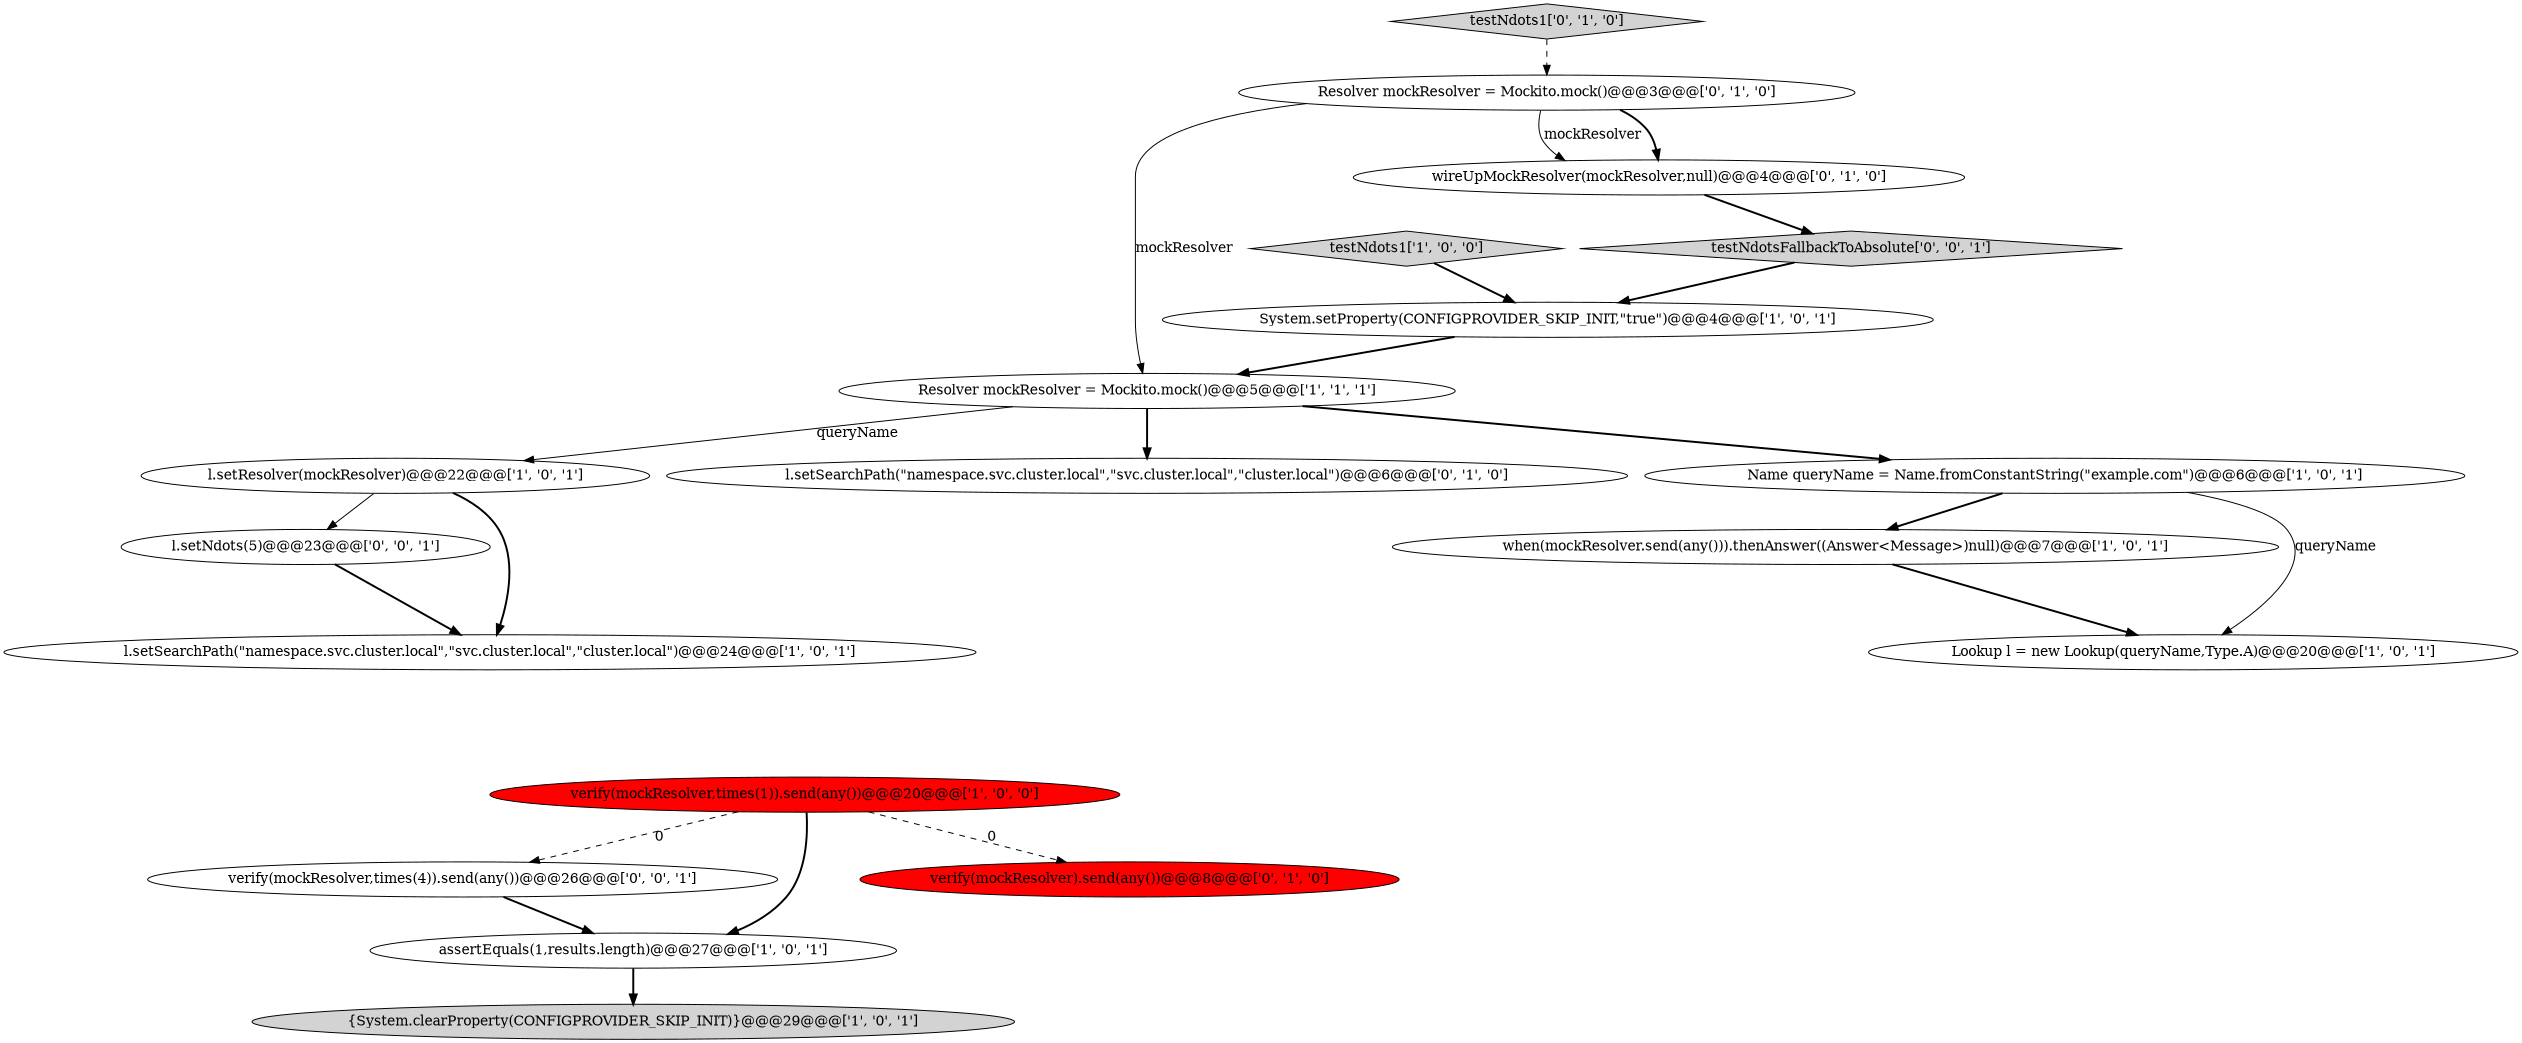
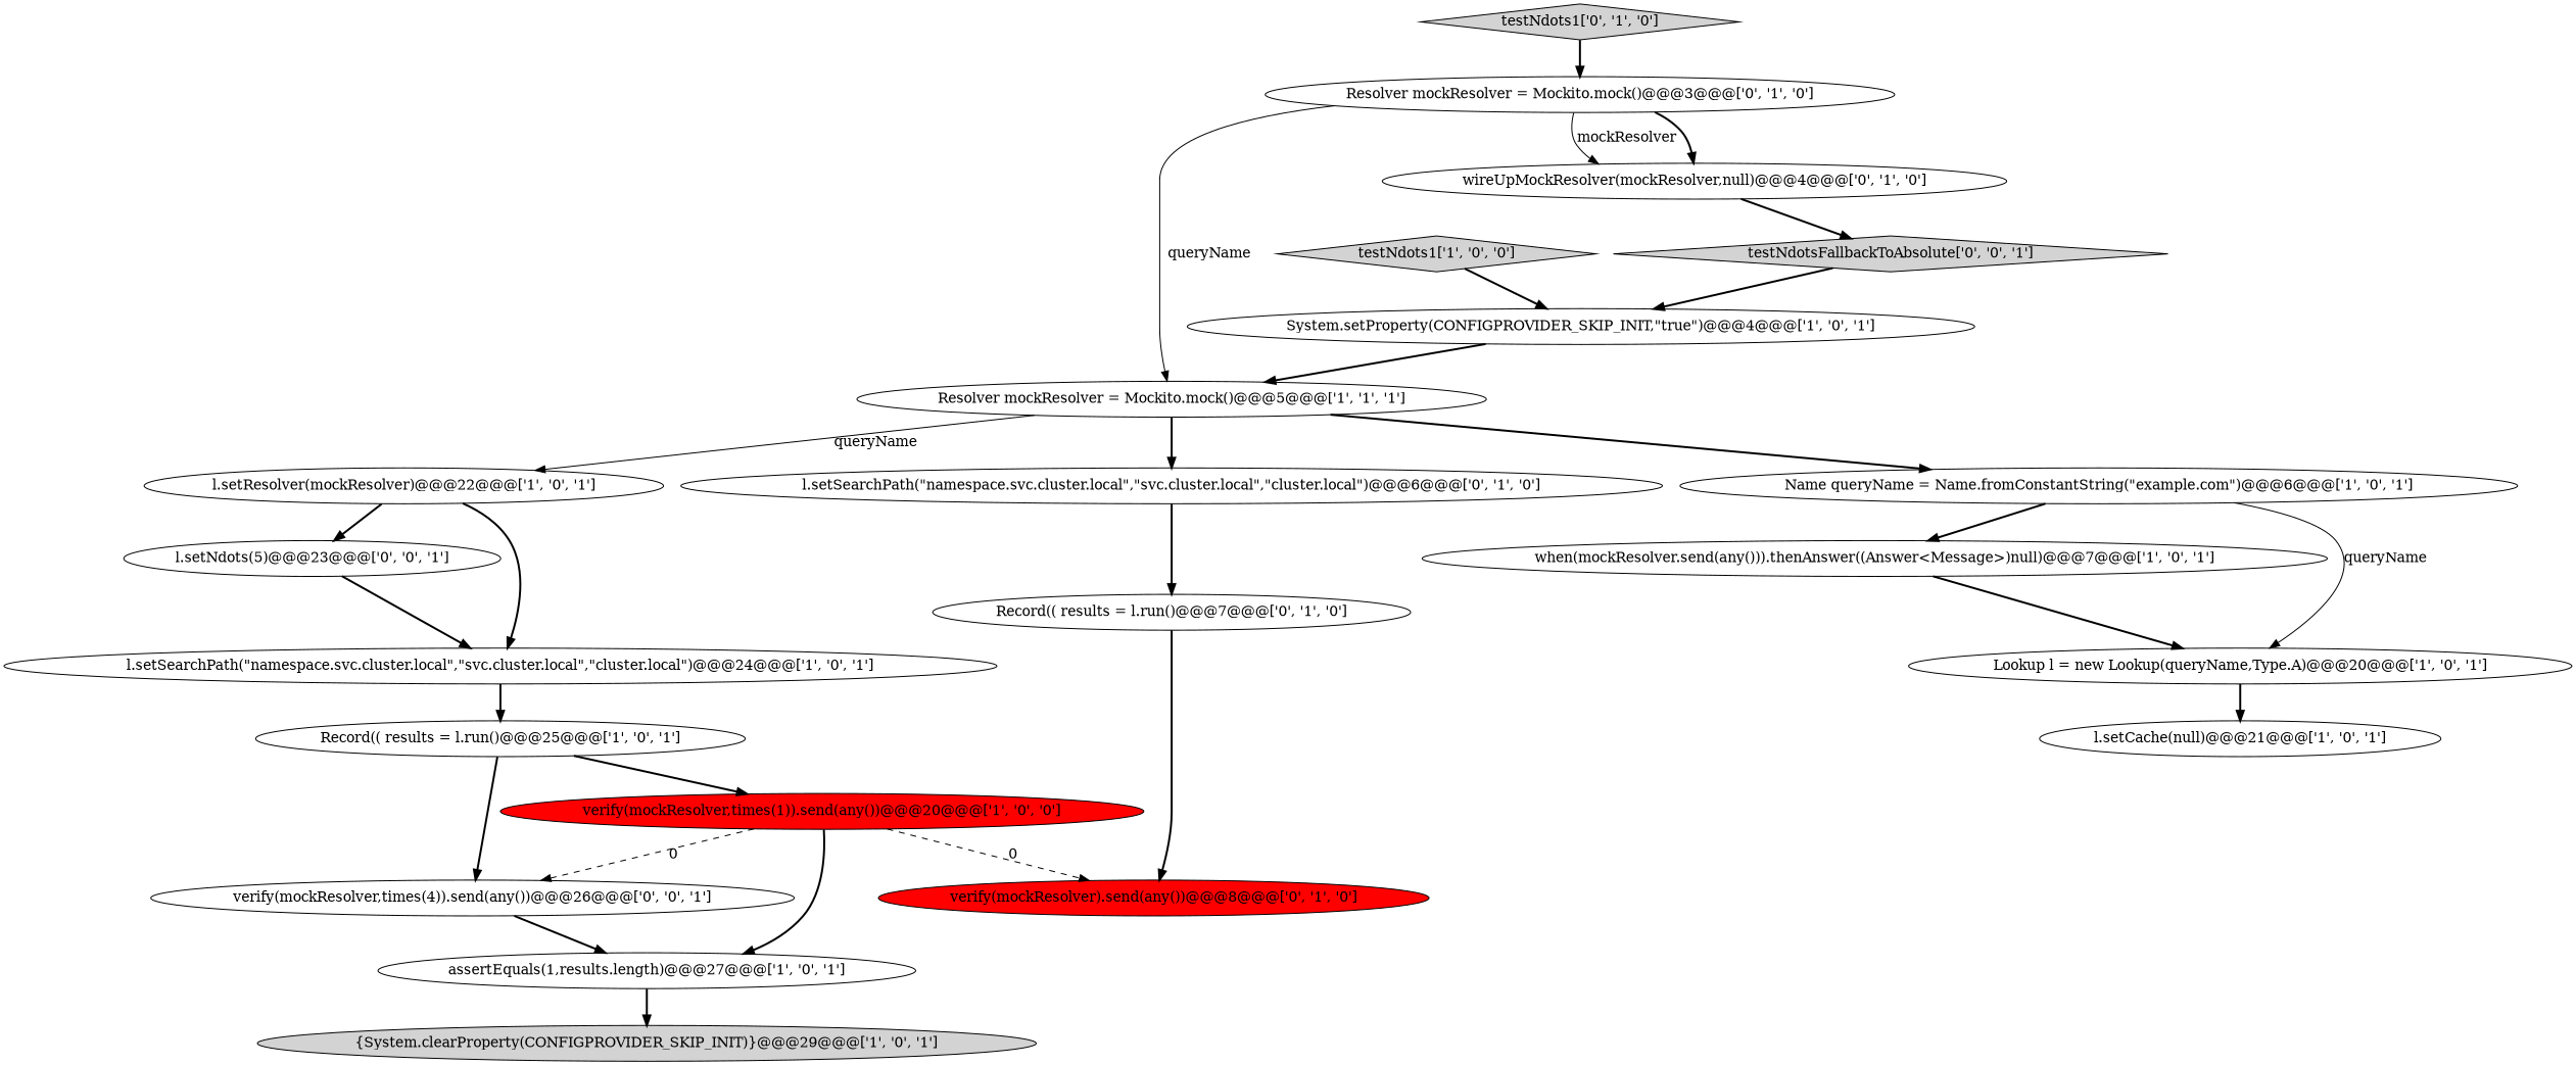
  digraph {
    node [fillcolor=white shape=ellipse style=filled]
    edge [style=bold]
    n1 [label="Resolver mockResolver = Mockito.mock()@@@3@@@['0', '1', '0']"]
    n2 [label="Resolver mockResolver = Mockito.mock()@@@5@@@['1', '1', '1']"]
    n3 [label="wireUpMockResolver(mockResolver,null)@@@4@@@['0', '1', '0']"]
    n4 [label="l.setSearchPath(\"namespace.svc.cluster.local\",\"svc.cluster.local\",\"cluster.local\")@@@6@@@['0', '1', '0']"]
    n5 [label="Name queryName = Name.fromConstantString(\"example.com\")@@@6@@@['1', '0', '1']"]
    n6 [label="l.setResolver(mockResolver)@@@22@@@['1', '0', '1']"]
    n7 [fillcolor=lightgray label="testNdotsFallbackToAbsolute['0', '0', '1']" shape=diamond]
    n8 [label="assertEquals(1,results.length)@@@27@@@['1', '0', '1']"]
    n9 [fillcolor=lightgray label="{System.clearProperty(CONFIGPROVIDER_SKIP_INIT)}@@@29@@@['1', '0', '1']"]
    n10 [label="System.setProperty(CONFIGPROVIDER_SKIP_INIT,\"true\")@@@4@@@['1', '0', '1']"]
    n11 [label="l.setSearchPath(\"namespace.svc.cluster.local\",\"svc.cluster.local\",\"cluster.local\")@@@24@@@['1', '0', '1']"]
+   n12 [label="Record(( results = l.run()@@@25@@@['1', '0', '1']"]
    n13 [fillcolor=red label="verify(mockResolver,times(1)).send(any())@@@20@@@['1', '0', '0']"]
    n14 [label="verify(mockResolver,times(4)).send(any())@@@26@@@['0', '0', '1']"]
+   n15 [label="Record(( results = l.run()@@@7@@@['0', '1', '0']"]
    n16 [fillcolor=red label="verify(mockResolver).send(any())@@@8@@@['0', '1', '0']"]
    n17 [label="Lookup l = new Lookup(queryName,Type.A)@@@20@@@['1', '0', '1']"]
+   n18 [label="l.setCache(null)@@@21@@@['1', '0', '1']"]
    n19 [fillcolor=lightgray label="testNdots1['1', '0', '0']" shape=diamond]
    n20 [fillcolor=lightgray label="testNdots1['0', '1', '0']" shape=diamond]
    n21 [label="when(mockResolver.send(any())).thenAnswer((Answer<Message>)null)@@@7@@@['1', '0', '1']"]
    n22 [label="l.setNdots(5)@@@23@@@['0', '0', '1']"]
-   n1 -> n2 [label=mockResolver style=solid]
+   n1 -> n2 [label=queryName style=solid]
    n1 -> n3
    n1 -> n3 [label=mockResolver style=solid]
    n2 -> n4
    n2 -> n5
    n2 -> n6 [label=queryName style=solid]
    n3 -> n7
+   n4 -> n15
    n5 -> n17 [label=queryName style=solid]
    n5 -> n21
    n6 -> n11
-   n6 -> n22 [style=solid]
+   n6 -> n22
    n7 -> n10
    n8 -> n9
    n10 -> n2
+   n11 -> n12
+   n12 -> n13
+   n12 -> n14
    n13 -> n8
    n13 -> n14 [label=0 style=dashed]
    n13 -> n16 [label=0 style=dashed]
    n14 -> n8
+   n15 -> n16
+   n17 -> n18
    n19 -> n10
-   n20 -> n1 [style=dashed]
+   n20 -> n1
    n21 -> n17
    n22 -> n11
  }
